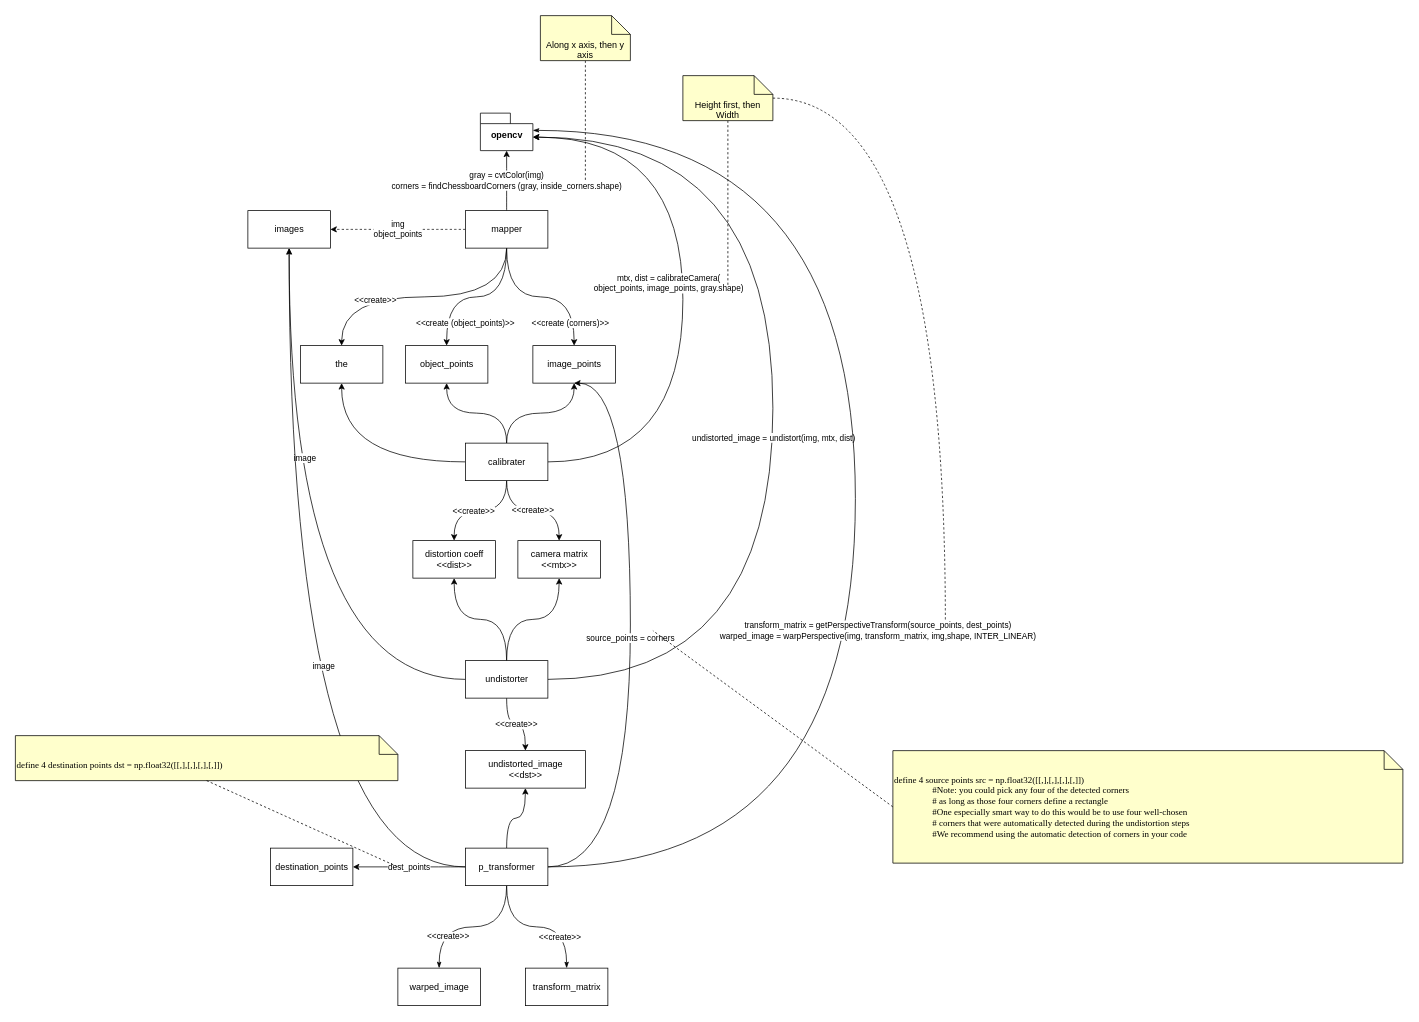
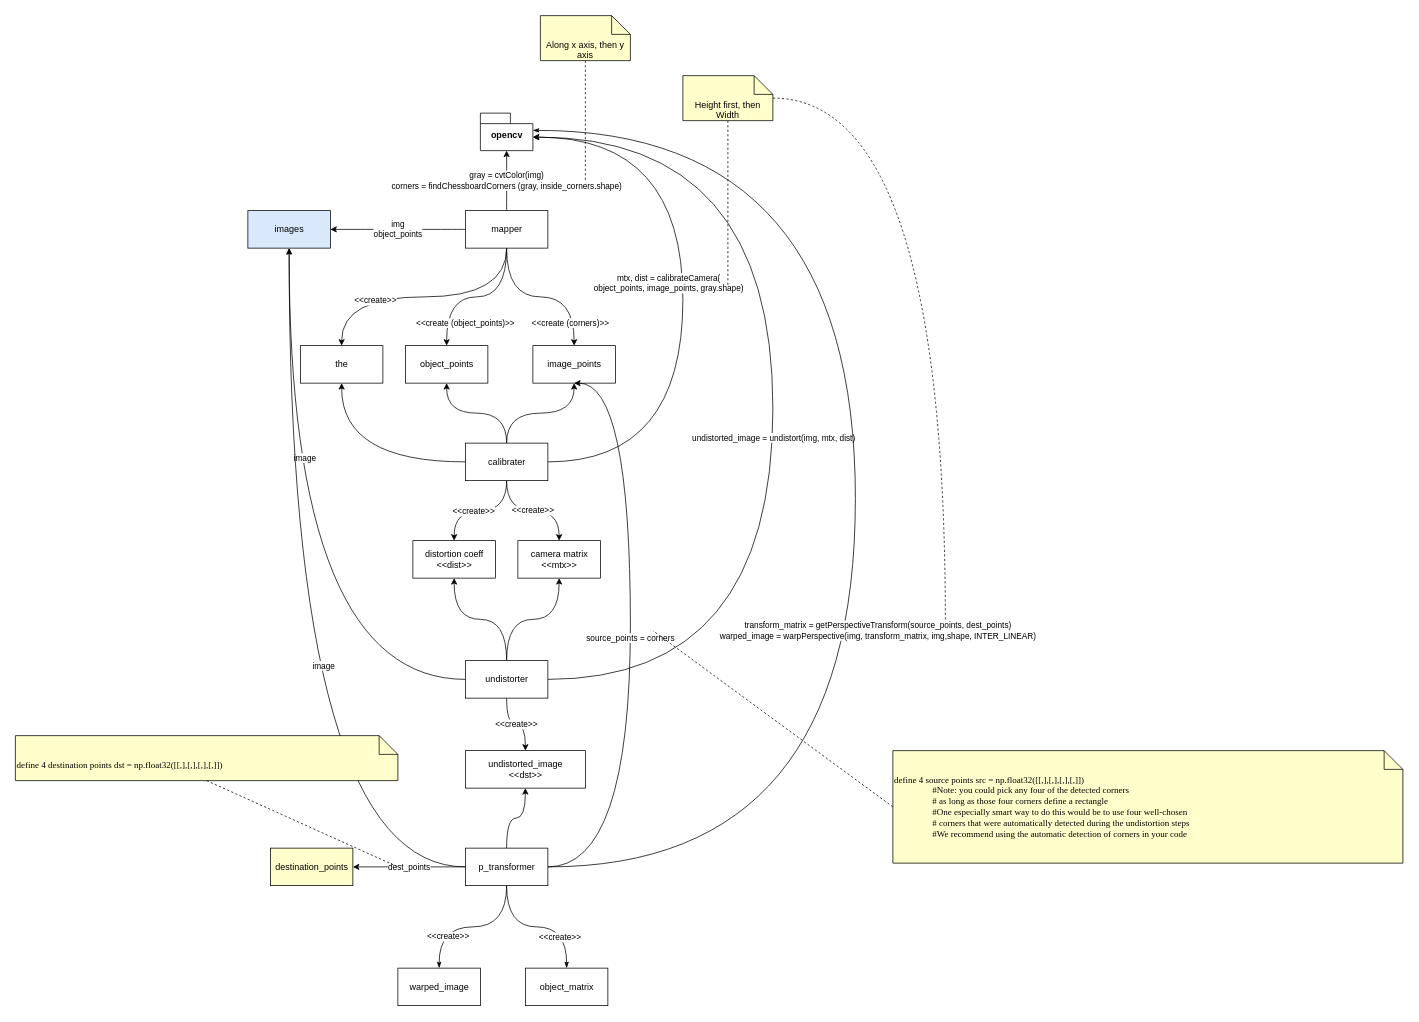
  <mxCell id="0" />
  <mxCell id="1" parent="0" />
- <mxCell id="2" value="img&lt;br&gt;object_points" style="edgeStyle=orthogonalEdgeStyle;rounded=0;orthogonalLoop=1;jettySize=auto;html=1;entryX=1;entryY=0.5;entryDx=0;entryDy=0;curved=1;dashed=1;" parent="1" source="7" target="8" edge="1"><mxGeometry relative="1" as="geometry" /></mxCell>
+ <mxCell id="2" value="img&lt;br&gt;object_points" style="edgeStyle=orthogonalEdgeStyle;rounded=0;orthogonalLoop=1;jettySize=auto;html=1;entryX=1;entryY=0.5;entryDx=0;entryDy=0;curved=1;" parent="1" source="7" target="8" edge="1"><mxGeometry relative="1" as="geometry" /></mxCell>
  <mxCell id="3" value="gray = cvtColor(img)&lt;br&gt;corners = findChessboardCorners (gray, inside_corners.shape)" style="edgeStyle=orthogonalEdgeStyle;curved=1;rounded=0;orthogonalLoop=1;jettySize=auto;html=1;entryX=0.5;entryY=1;entryDx=0;entryDy=0;entryPerimeter=0;" parent="1" source="7" target="9" edge="1"><mxGeometry relative="1" as="geometry" /></mxCell>
  <mxCell id="4" value="&amp;lt;&amp;lt;create (corners)&amp;gt;&amp;gt;" style="edgeStyle=orthogonalEdgeStyle;curved=1;rounded=0;orthogonalLoop=1;jettySize=auto;html=1;exitX=0.5;exitY=1;exitDx=0;exitDy=0;entryX=0.5;entryY=0;entryDx=0;entryDy=0;" parent="1" source="7" target="10" edge="1"><mxGeometry x="0.727" y="-5" relative="1" as="geometry"><mxPoint as="offset" /></mxGeometry></mxCell>
  <mxCell id="5" value="&amp;lt;&amp;lt;create (object_points)&amp;gt;&amp;gt;" style="edgeStyle=orthogonalEdgeStyle;curved=1;rounded=0;orthogonalLoop=1;jettySize=auto;html=1;entryX=0.5;entryY=0;entryDx=0;entryDy=0;" parent="1" source="7" target="11" edge="1"><mxGeometry x="0.714" y="25" relative="1" as="geometry"><mxPoint as="offset" /></mxGeometry></mxCell>
  <mxCell id="6" value="&amp;lt;&amp;lt;create&amp;gt;&amp;gt;" style="edgeStyle=orthogonalEdgeStyle;curved=1;rounded=0;orthogonalLoop=1;jettySize=auto;html=1;entryX=0.5;entryY=0;entryDx=0;entryDy=0;exitX=0.5;exitY=1;exitDx=0;exitDy=0;" parent="1" source="7" target="21" edge="1"><mxGeometry x="0.372" y="5" relative="1" as="geometry"><mxPoint as="offset" /></mxGeometry></mxCell>
  <mxCell id="7" value="mapper" style="html=1;" parent="1" vertex="1"><mxGeometry x="620" y="280" width="110" height="50" as="geometry" /></mxCell>
- <mxCell id="8" value="images" style="html=1;" parent="1" vertex="1"><mxGeometry x="330" y="280" width="110" height="50" as="geometry" /></mxCell>
+ <mxCell id="8" value="images" style="html=1;fillColor=#dae8fc;" parent="1" vertex="1"><mxGeometry x="330" y="280" width="110" height="50" as="geometry" /></mxCell>
  <mxCell id="9" value="opencv" style="shape=folder;fontStyle=1;spacingTop=10;tabWidth=40;tabHeight=14;tabPosition=left;html=1;" parent="1" vertex="1"><mxGeometry x="640" y="150" width="70" height="50" as="geometry" /></mxCell>
  <mxCell id="10" value="image_points" style="html=1;" parent="1" vertex="1"><mxGeometry x="710" y="460" width="110" height="50" as="geometry" /></mxCell>
  <mxCell id="11" value="object_points" style="html=1;" parent="1" vertex="1"><mxGeometry x="540" y="460" width="110" height="50" as="geometry" /></mxCell>
  <mxCell id="12" style="edgeStyle=orthogonalEdgeStyle;curved=1;rounded=0;orthogonalLoop=1;jettySize=auto;html=1;entryX=0.5;entryY=1;entryDx=0;entryDy=0;" parent="1" source="20" target="11" edge="1"><mxGeometry relative="1" as="geometry" /></mxCell>
  <mxCell id="13" style="edgeStyle=orthogonalEdgeStyle;curved=1;rounded=0;orthogonalLoop=1;jettySize=auto;html=1;entryX=0.5;entryY=1;entryDx=0;entryDy=0;" parent="1" source="20" target="10" edge="1"><mxGeometry relative="1" as="geometry" /></mxCell>
  <mxCell id="14" style="edgeStyle=orthogonalEdgeStyle;curved=1;rounded=0;orthogonalLoop=1;jettySize=auto;html=1;entryX=0;entryY=0;entryDx=70;entryDy=32;entryPerimeter=0;exitX=1;exitY=0.5;exitDx=0;exitDy=0;" parent="1" source="20" target="9" edge="1"><mxGeometry relative="1" as="geometry"><Array as="points"><mxPoint x="910" y="615" /><mxPoint x="910" y="182" /></Array></mxGeometry></mxCell>
  <mxCell id="15" value="mtx, dist = calibrateCamera(&lt;br&gt;object_points, image_points, gray.shape)" style="edgeLabel;html=1;align=center;verticalAlign=middle;resizable=0;points=[];" parent="14" vertex="1" connectable="0"><mxGeometry x="0.03" y="1" relative="1" as="geometry"><mxPoint x="-19" as="offset" /></mxGeometry></mxCell>
  <mxCell id="16" style="edgeStyle=orthogonalEdgeStyle;curved=1;rounded=0;orthogonalLoop=1;jettySize=auto;html=1;" parent="1" source="20" target="21" edge="1"><mxGeometry relative="1" as="geometry" /></mxCell>
  <mxCell id="17" style="edgeStyle=orthogonalEdgeStyle;curved=1;rounded=0;orthogonalLoop=1;jettySize=auto;html=1;exitX=0.5;exitY=1;exitDx=0;exitDy=0;" parent="1" source="20" target="22" edge="1"><mxGeometry relative="1" as="geometry" /></mxCell>
  <mxCell id="18" value="&amp;lt;&amp;lt;create&amp;gt;&amp;gt;" style="edgeLabel;html=1;align=center;verticalAlign=middle;resizable=0;points=[];" parent="17" vertex="1" connectable="0"><mxGeometry x="0.128" relative="1" as="geometry"><mxPoint as="offset" /></mxGeometry></mxCell>
  <mxCell id="19" value="&amp;lt;&amp;lt;create&amp;gt;&amp;gt;" style="edgeStyle=orthogonalEdgeStyle;curved=1;rounded=0;orthogonalLoop=1;jettySize=auto;html=1;" parent="1" source="20" target="23" edge="1"><mxGeometry relative="1" as="geometry" /></mxCell>
  <mxCell id="20" value="calibrater" style="html=1;" parent="1" vertex="1"><mxGeometry x="620" y="590" width="110" height="50" as="geometry" /></mxCell>
  <mxCell id="21" value="the" style="html=1;" parent="1" vertex="1"><mxGeometry x="400" y="460" width="110" height="50" as="geometry" /></mxCell>
  <mxCell id="22" value="distortion coeff&lt;br&gt;&amp;lt;&amp;lt;dist&amp;gt;&amp;gt;" style="html=1;" parent="1" vertex="1"><mxGeometry x="550" y="720" width="110" height="50" as="geometry" /></mxCell>
  <mxCell id="23" value="camera matrix&lt;br&gt;&amp;lt;&amp;lt;mtx&amp;gt;&amp;gt;" style="html=1;" parent="1" vertex="1"><mxGeometry x="690" y="720" width="110" height="50" as="geometry" /></mxCell>
  <mxCell id="24" style="edgeStyle=orthogonalEdgeStyle;curved=1;rounded=0;orthogonalLoop=1;jettySize=auto;html=1;entryX=0.5;entryY=1;entryDx=0;entryDy=0;" parent="1" source="31" target="22" edge="1"><mxGeometry relative="1" as="geometry" /></mxCell>
  <mxCell id="25" style="edgeStyle=orthogonalEdgeStyle;curved=1;rounded=0;orthogonalLoop=1;jettySize=auto;html=1;entryX=0.5;entryY=1;entryDx=0;entryDy=0;" parent="1" source="31" target="23" edge="1"><mxGeometry relative="1" as="geometry" /></mxCell>
  <mxCell id="26" style="edgeStyle=orthogonalEdgeStyle;curved=1;rounded=0;orthogonalLoop=1;jettySize=auto;html=1;exitX=0;exitY=0.5;exitDx=0;exitDy=0;entryX=0.5;entryY=1;entryDx=0;entryDy=0;" parent="1" source="31" target="8" edge="1"><mxGeometry relative="1" as="geometry" /></mxCell>
  <mxCell id="27" value="image" style="edgeLabel;html=1;align=center;verticalAlign=middle;resizable=0;points=[];" parent="26" vertex="1" connectable="0"><mxGeometry x="0.311" y="-20" relative="1" as="geometry"><mxPoint as="offset" /></mxGeometry></mxCell>
  <mxCell id="28" style="edgeStyle=orthogonalEdgeStyle;curved=1;rounded=0;orthogonalLoop=1;jettySize=auto;html=1;entryX=0;entryY=0;entryDx=70;entryDy=32;entryPerimeter=0;exitX=1;exitY=0.5;exitDx=0;exitDy=0;" parent="1" source="31" target="9" edge="1"><mxGeometry relative="1" as="geometry"><Array as="points"><mxPoint x="1030" y="905" /><mxPoint x="1030" y="182" /></Array></mxGeometry></mxCell>
  <mxCell id="29" value="undistorted_image = undistort(img, mtx, dist)" style="edgeLabel;html=1;align=center;verticalAlign=middle;resizable=0;points=[];" parent="28" vertex="1" connectable="0"><mxGeometry x="-0.072" relative="1" as="geometry"><mxPoint as="offset" /></mxGeometry></mxCell>
  <mxCell id="30" value="&amp;lt;&amp;lt;create&amp;gt;&amp;gt;" style="edgeStyle=orthogonalEdgeStyle;curved=1;rounded=0;orthogonalLoop=1;jettySize=auto;html=1;" parent="1" source="31" target="32" edge="1"><mxGeometry relative="1" as="geometry" /></mxCell>
  <mxCell id="31" value="undistorter" style="html=1;" parent="1" vertex="1"><mxGeometry x="620" y="880" width="110" height="50" as="geometry" /></mxCell>
  <mxCell id="32" value="undistorted_image&lt;br&gt;&amp;lt;&amp;lt;dst&amp;gt;&amp;gt;" style="html=1;" parent="1" vertex="1"><mxGeometry x="620" y="1000" width="160" height="50" as="geometry" /></mxCell>
  <mxCell id="33" style="edgeStyle=orthogonalEdgeStyle;curved=1;rounded=0;orthogonalLoop=1;jettySize=auto;html=1;dashed=1;endArrow=none;endFill=0;" parent="1" source="35" edge="1"><mxGeometry relative="1" as="geometry"><mxPoint x="970" y="380" as="targetPoint" /></mxGeometry></mxCell>
  <mxCell id="34" style="edgeStyle=orthogonalEdgeStyle;curved=1;rounded=0;orthogonalLoop=1;jettySize=auto;html=1;endArrow=classicThin;endFill=1;dashed=1;" parent="1" source="35" edge="1"><mxGeometry relative="1" as="geometry"><mxPoint x="1260" y="840" as="targetPoint" /></mxGeometry></mxCell>
  <mxCell id="35" value="Height first, then Width" style="shape=note2;boundedLbl=1;whiteSpace=wrap;html=1;size=25;verticalAlign=top;align=center;fillColor=#FFFFCC;" parent="1" vertex="1"><mxGeometry x="910" y="100" width="120" height="60" as="geometry" /></mxCell>
  <mxCell id="36" style="edgeStyle=orthogonalEdgeStyle;curved=1;rounded=0;orthogonalLoop=1;jettySize=auto;html=1;dashed=1;endArrow=none;endFill=0;" parent="1" source="37" edge="1"><mxGeometry relative="1" as="geometry"><mxPoint x="780" y="240" as="targetPoint" /></mxGeometry></mxCell>
  <mxCell id="37" value="Along x axis, then y axis" style="shape=note2;boundedLbl=1;whiteSpace=wrap;html=1;size=25;verticalAlign=top;align=center;fillColor=#FFFFCC;" parent="1" vertex="1"><mxGeometry x="720" y="20" width="120" height="60" as="geometry" /></mxCell>
  <mxCell id="38" style="edgeStyle=orthogonalEdgeStyle;curved=1;rounded=0;orthogonalLoop=1;jettySize=auto;html=1;entryX=0.5;entryY=1;entryDx=0;entryDy=0;" parent="1" source="47" target="32" edge="1"><mxGeometry relative="1" as="geometry" /></mxCell>
  <mxCell id="39" value="source_points = corners" style="edgeStyle=orthogonalEdgeStyle;curved=1;rounded=0;orthogonalLoop=1;jettySize=auto;html=1;entryX=0.5;entryY=1;entryDx=0;entryDy=0;exitX=1;exitY=0.5;exitDx=0;exitDy=0;" parent="1" source="47" target="10" edge="1"><mxGeometry relative="1" as="geometry"><Array as="points"><mxPoint x="840" y="1155" /><mxPoint x="840" y="510" /></Array></mxGeometry></mxCell>
  <mxCell id="40" value="transform_matrix = getPerspectiveTransform(source_points, dest_points)&lt;br&gt;warped_image = warpPerspective(img, transform_matrix, img,shape, INTER_LINEAR)" style="edgeStyle=orthogonalEdgeStyle;rounded=0;orthogonalLoop=1;jettySize=auto;html=1;entryX=0;entryY=0;entryDx=70;entryDy=23;entryPerimeter=0;endArrow=classicThin;endFill=1;exitX=1;exitY=0.5;exitDx=0;exitDy=0;curved=1;" parent="1" source="47" target="9" edge="1"><mxGeometry x="-0.204" y="-30" relative="1" as="geometry"><Array as="points"><mxPoint x="1140" y="1155" /><mxPoint x="1140" y="173" /></Array><mxPoint as="offset" /></mxGeometry></mxCell>
  <mxCell id="41" style="edgeStyle=orthogonalEdgeStyle;curved=1;rounded=0;orthogonalLoop=1;jettySize=auto;html=1;entryX=0.5;entryY=1;entryDx=0;entryDy=0;endArrow=classicThin;endFill=1;" parent="1" source="47" target="8" edge="1"><mxGeometry relative="1" as="geometry" /></mxCell>
  <mxCell id="42" value="image" style="edgeLabel;html=1;align=center;verticalAlign=middle;resizable=0;points=[];" parent="41" vertex="1" connectable="0"><mxGeometry x="-0.05" y="-45" relative="1" as="geometry"><mxPoint as="offset" /></mxGeometry></mxCell>
  <mxCell id="43" style="edgeStyle=orthogonalEdgeStyle;curved=1;rounded=0;orthogonalLoop=1;jettySize=auto;html=1;entryX=0.5;entryY=0;entryDx=0;entryDy=0;endArrow=classicThin;endFill=1;exitX=0.5;exitY=1;exitDx=0;exitDy=0;" parent="1" source="47" target="54" edge="1"><mxGeometry relative="1" as="geometry" /></mxCell>
  <mxCell id="44" value="&amp;lt;&amp;lt;create&amp;gt;&amp;gt;" style="edgeLabel;html=1;align=center;verticalAlign=middle;resizable=0;points=[];" parent="43" vertex="1" connectable="0"><mxGeometry x="0.566" y="11" relative="1" as="geometry"><mxPoint as="offset" /></mxGeometry></mxCell>
  <mxCell id="45" style="edgeStyle=orthogonalEdgeStyle;curved=1;rounded=0;orthogonalLoop=1;jettySize=auto;html=1;endArrow=classicThin;endFill=1;" parent="1" source="47" target="55" edge="1"><mxGeometry relative="1" as="geometry" /></mxCell>
  <mxCell id="46" value="&amp;lt;&amp;lt;create&amp;gt;&amp;gt;" style="edgeLabel;html=1;align=center;verticalAlign=middle;resizable=0;points=[];" parent="45" vertex="1" connectable="0"><mxGeometry x="0.554" y="-10" relative="1" as="geometry"><mxPoint as="offset" /></mxGeometry></mxCell>
  <mxCell id="47" value="p_transformer" style="html=1;fillColor=#FFFFFF;" parent="1" vertex="1"><mxGeometry x="620" y="1130" width="110" height="50" as="geometry" /></mxCell>
  <mxCell id="48" style="rounded=0;orthogonalLoop=1;jettySize=auto;html=1;endArrow=none;endFill=0;exitX=0;exitY=0.5;exitDx=0;exitDy=0;exitPerimeter=0;dashed=1;" parent="1" source="49" edge="1"><mxGeometry relative="1" as="geometry"><mxPoint x="870" y="840" as="targetPoint" /></mxGeometry></mxCell>
  <mxCell id="49" value="&lt;div&gt;&lt;font face=&quot;Lucida Console&quot;&gt;define 4 source points src = np.float32([[,],[,],[,],[,]])&lt;/font&gt;&lt;/div&gt;&lt;div&gt;&lt;font face=&quot;Lucida Console&quot;&gt;&amp;nbsp; &amp;nbsp; &amp;nbsp; &amp;nbsp; &amp;nbsp; &amp;nbsp; &amp;nbsp; &amp;nbsp; &amp;nbsp;#Note: you could pick any four of the detected corners&amp;nbsp;&lt;/font&gt;&lt;/div&gt;&lt;div&gt;&lt;font face=&quot;Lucida Console&quot;&gt;&amp;nbsp; &amp;nbsp; &amp;nbsp; &amp;nbsp; &amp;nbsp; &amp;nbsp; &amp;nbsp; &amp;nbsp; &amp;nbsp;# as long as those four corners define a rectangle&lt;/font&gt;&lt;/div&gt;&lt;div&gt;&lt;font face=&quot;Lucida Console&quot;&gt;&amp;nbsp; &amp;nbsp; &amp;nbsp; &amp;nbsp; &amp;nbsp; &amp;nbsp; &amp;nbsp; &amp;nbsp; &amp;nbsp;#One especially smart way to do this would be to use four well-chosen&lt;/font&gt;&lt;/div&gt;&lt;div&gt;&lt;font face=&quot;Lucida Console&quot;&gt;&amp;nbsp; &amp;nbsp; &amp;nbsp; &amp;nbsp; &amp;nbsp; &amp;nbsp; &amp;nbsp; &amp;nbsp; &amp;nbsp;# corners that were automatically detected during the undistortion steps&lt;/font&gt;&lt;/div&gt;&lt;div&gt;&lt;font face=&quot;Lucida Console&quot;&gt;&amp;nbsp; &amp;nbsp; &amp;nbsp; &amp;nbsp; &amp;nbsp; &amp;nbsp; &amp;nbsp; &amp;nbsp; &amp;nbsp;#We recommend using the automatic detection of corners in your code&lt;/font&gt;&lt;/div&gt;" style="shape=note2;boundedLbl=1;whiteSpace=wrap;html=1;size=25;verticalAlign=top;align=left;fillColor=#FFFFCC;" parent="1" vertex="1"><mxGeometry x="1190" y="1000" width="680" height="150" as="geometry" /></mxCell>
- <mxCell id="50" value="destination_points" style="html=1;fillColor=#FFFFFF;align=center;" parent="1" vertex="1"><mxGeometry x="360" y="1130" width="110" height="50" as="geometry" /></mxCell>
+ <mxCell id="50" value="destination_points" style="html=1;fillColor=#ffffcc;align=center;" parent="1" vertex="1"><mxGeometry x="360" y="1130" width="110" height="50" as="geometry" /></mxCell>
  <mxCell id="51" value="dest_points" style="edgeStyle=orthogonalEdgeStyle;curved=1;rounded=0;orthogonalLoop=1;jettySize=auto;html=1;entryX=1;entryY=0.5;entryDx=0;entryDy=0;exitX=0;exitY=0.5;exitDx=0;exitDy=0;" parent="1" source="47" target="50" edge="1"><mxGeometry relative="1" as="geometry"><mxPoint x="685" y="1140" as="sourcePoint" /><mxPoint x="685" y="1060" as="targetPoint" /></mxGeometry></mxCell>
  <mxCell id="52" value="&lt;font face=&quot;Lucida Console&quot;&gt;define 4 destination points dst = np.float32([[,],[,],[,],[,]])&lt;/font&gt;" style="shape=note2;boundedLbl=1;whiteSpace=wrap;html=1;size=25;verticalAlign=top;align=left;fillColor=#FFFFCC;" parent="1" vertex="1"><mxGeometry x="20" y="980" width="510" height="60" as="geometry" /></mxCell>
  <mxCell id="53" style="rounded=0;orthogonalLoop=1;jettySize=auto;html=1;endArrow=none;endFill=0;exitX=0.5;exitY=1;exitDx=0;exitDy=0;exitPerimeter=0;dashed=1;" parent="1" source="52" edge="1"><mxGeometry relative="1" as="geometry"><mxPoint x="530" y="1155" as="targetPoint" /><mxPoint x="340" y="1100" as="sourcePoint" /></mxGeometry></mxCell>
  <mxCell id="54" value="warped_image" style="html=1;fillColor=#FFFFFF;align=center;" parent="1" vertex="1"><mxGeometry x="530" y="1290" width="110" height="50" as="geometry" /></mxCell>
- <mxCell id="55" value="transform_matrix" style="html=1;fillColor=#FFFFFF;align=center;" parent="1" vertex="1"><mxGeometry x="700" y="1290" width="110" height="50" as="geometry" /></mxCell>
+ <mxCell id="55" value="object_matrix" style="html=1;fillColor=#FFFFFF;align=center;" parent="1" vertex="1"><mxGeometry x="700" y="1290" width="110" height="50" as="geometry" /></mxCell>
